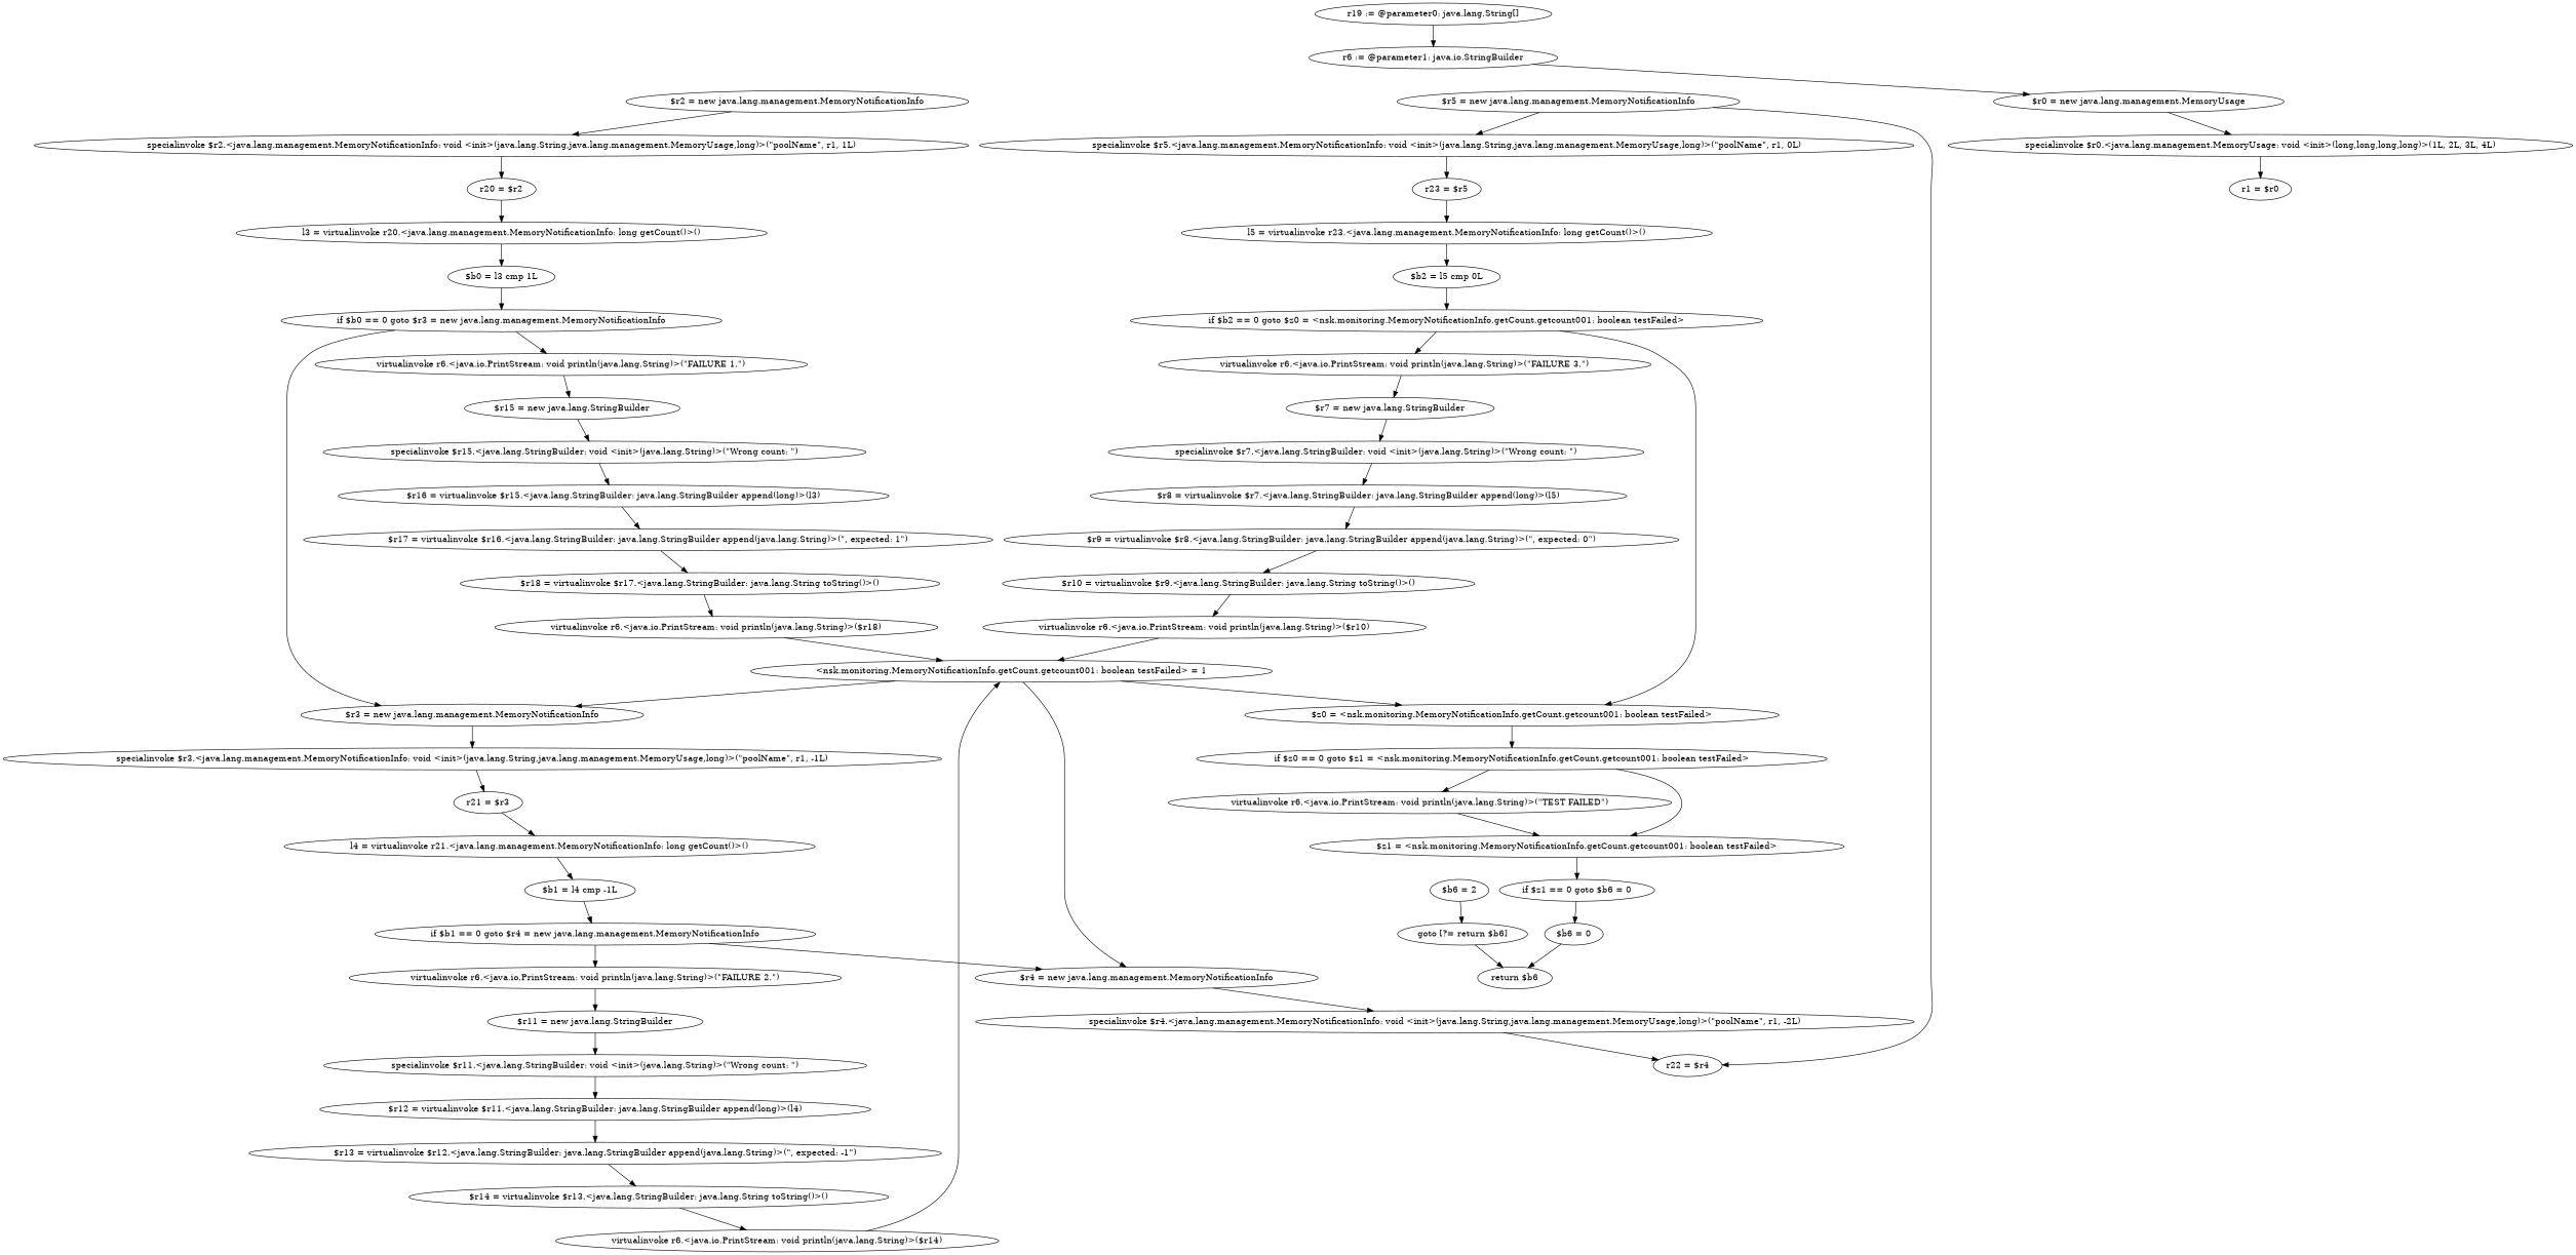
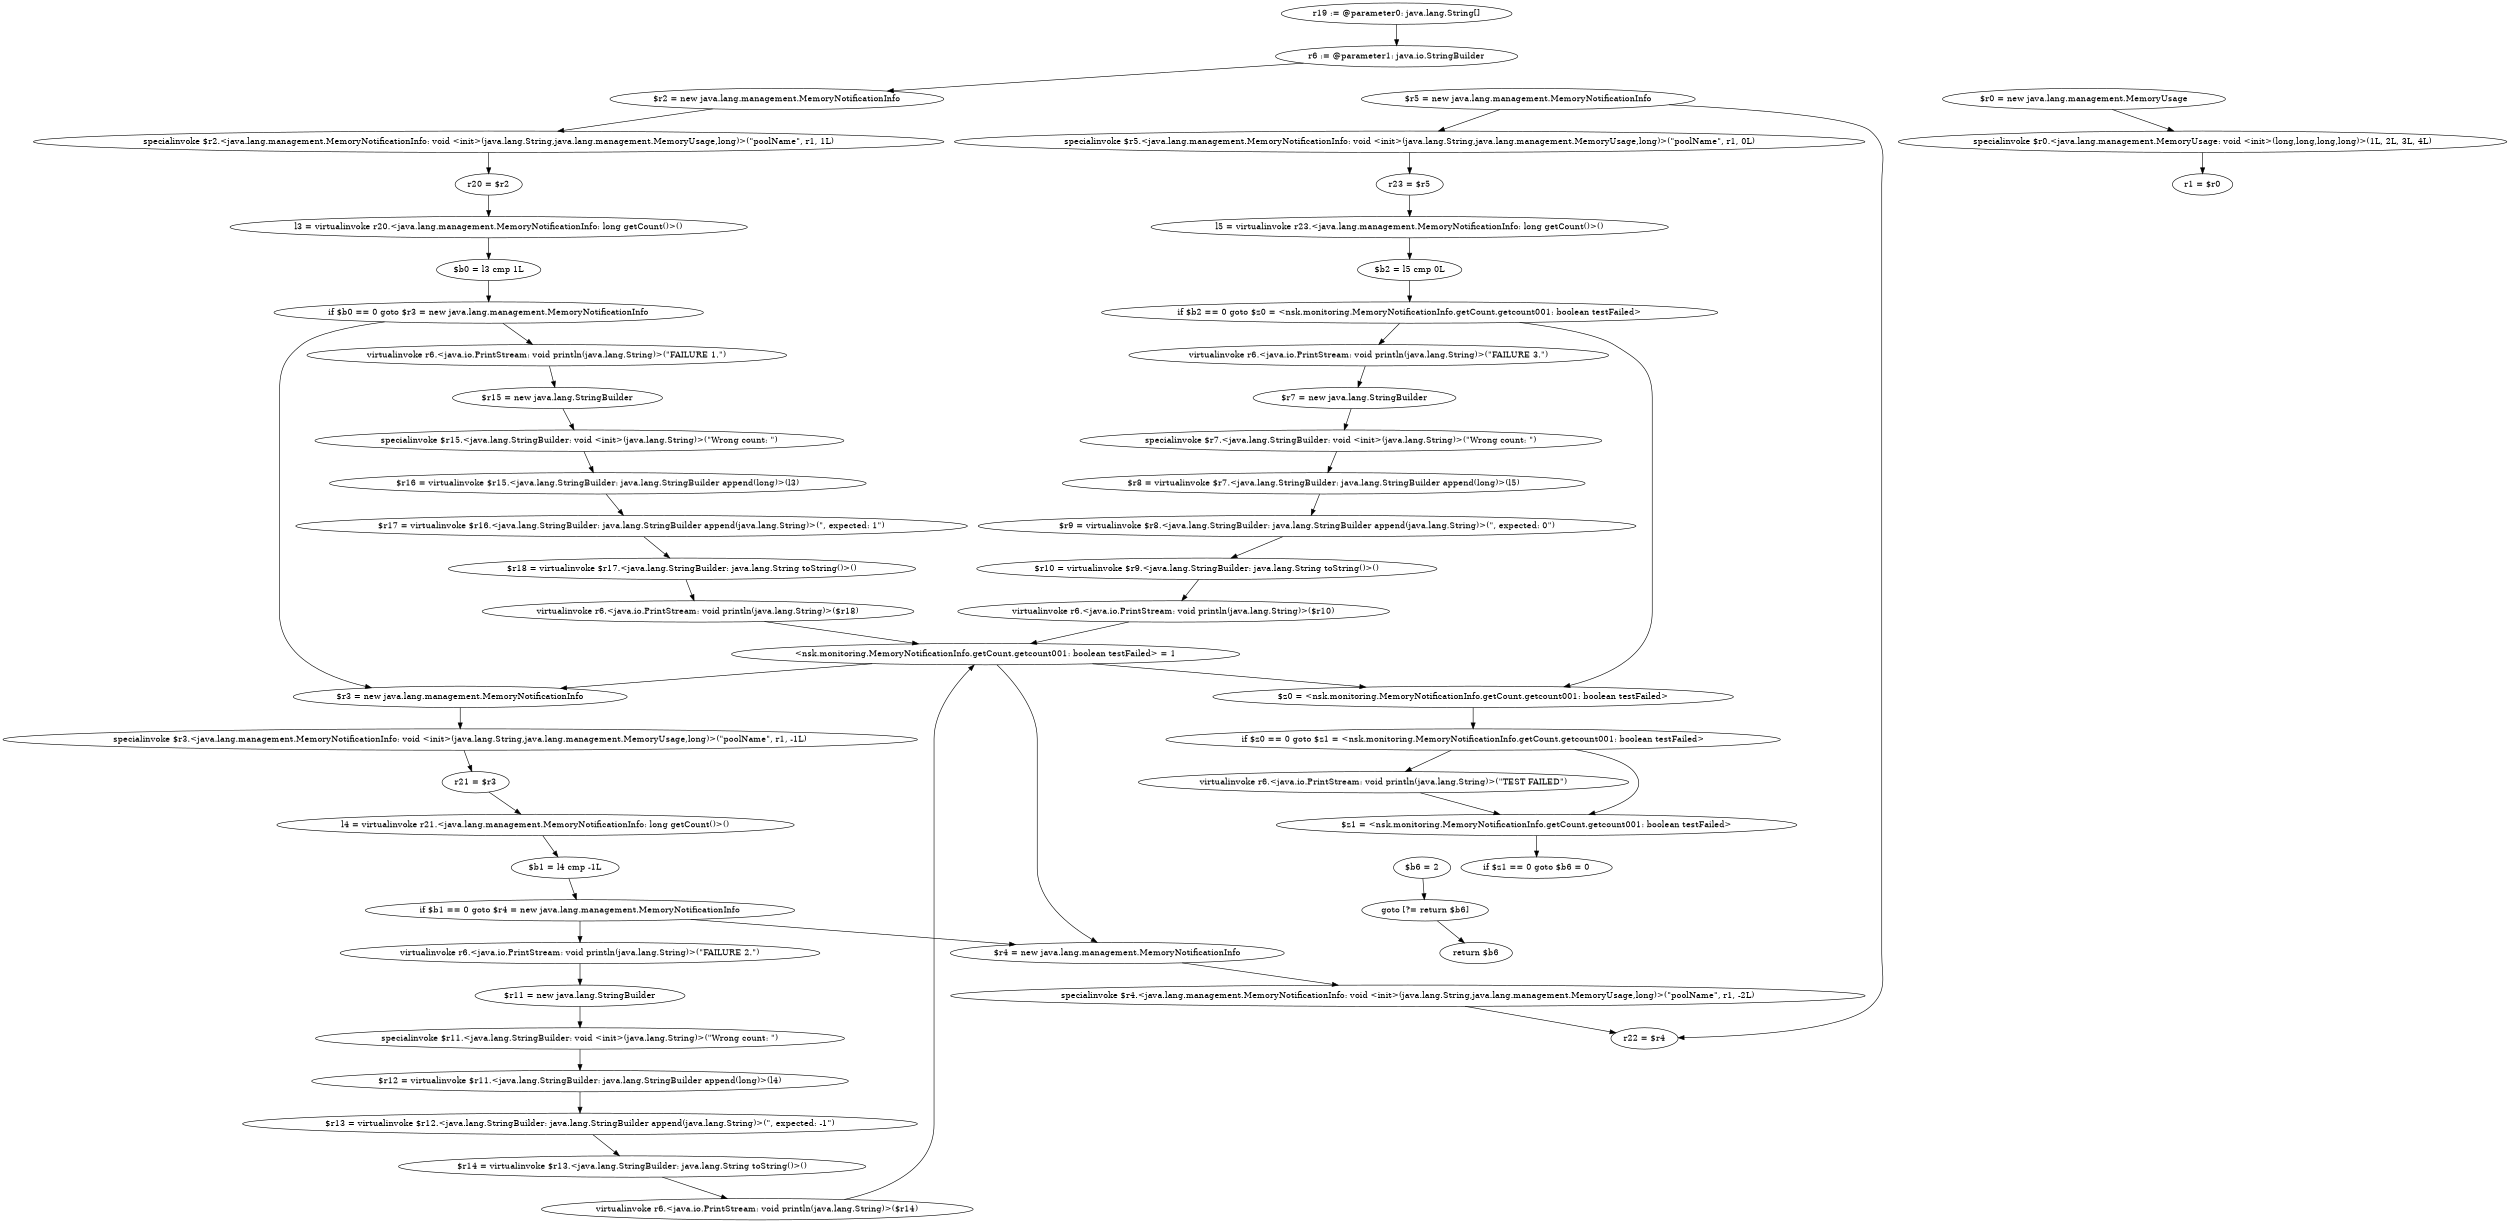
  digraph {
    n1 [label="r6 := @parameter1: java.io.StringBuilder"]
    "r19 := @parameter0: java.lang.String[]"
    "$r0 = new java.lang.management.MemoryUsage"
    "specialinvoke $r0.<java.lang.management.MemoryUsage: void <init>(long,long,long,long)>(1L, 2L, 3L, 4L)"
    "r1 = $r0"
    "$r2 = new java.lang.management.MemoryNotificationInfo"
    "specialinvoke $r2.<java.lang.management.MemoryNotificationInfo: void <init>(java.lang.String,java.lang.management.MemoryUsage,long)>(\"poolName\", r1, 1L)"
    "r20 = $r2"
    "l3 = virtualinvoke r20.<java.lang.management.MemoryNotificationInfo: long getCount()>()"
    "$b0 = l3 cmp 1L"
    "if $b0 == 0 goto $r3 = new java.lang.management.MemoryNotificationInfo"
    "virtualinvoke r6.<java.io.PrintStream: void println(java.lang.String)>(\"FAILURE 1.\")"
    "$r3 = new java.lang.management.MemoryNotificationInfo"
    "$r15 = new java.lang.StringBuilder"
    "specialinvoke $r3.<java.lang.management.MemoryNotificationInfo: void <init>(java.lang.String,java.lang.management.MemoryUsage,long)>(\"poolName\", r1, -1L)"
    "specialinvoke $r15.<java.lang.StringBuilder: void <init>(java.lang.String)>(\"Wrong count: \")"
    "$r16 = virtualinvoke $r15.<java.lang.StringBuilder: java.lang.StringBuilder append(long)>(l3)"
    "$r17 = virtualinvoke $r16.<java.lang.StringBuilder: java.lang.StringBuilder append(java.lang.String)>(\", expected: 1\")"
    "$r18 = virtualinvoke $r17.<java.lang.StringBuilder: java.lang.String toString()>()"
    "virtualinvoke r6.<java.io.PrintStream: void println(java.lang.String)>($r18)"
    "<nsk.monitoring.MemoryNotificationInfo.getCount.getcount001: boolean testFailed> = 1"
    "$r4 = new java.lang.management.MemoryNotificationInfo"
    "$z0 = <nsk.monitoring.MemoryNotificationInfo.getCount.getcount001: boolean testFailed>"
    "specialinvoke $r4.<java.lang.management.MemoryNotificationInfo: void <init>(java.lang.String,java.lang.management.MemoryUsage,long)>(\"poolName\", r1, -2L)"
    "if $z0 == 0 goto $z1 = <nsk.monitoring.MemoryNotificationInfo.getCount.getcount001: boolean testFailed>"
    "r21 = $r3"
    "l4 = virtualinvoke r21.<java.lang.management.MemoryNotificationInfo: long getCount()>()"
    "$b1 = l4 cmp -1L"
    "if $b1 == 0 goto $r4 = new java.lang.management.MemoryNotificationInfo"
    "virtualinvoke r6.<java.io.PrintStream: void println(java.lang.String)>(\"FAILURE 2.\")"
    "$r11 = new java.lang.StringBuilder"
    "specialinvoke $r11.<java.lang.StringBuilder: void <init>(java.lang.String)>(\"Wrong count: \")"
    "$r12 = virtualinvoke $r11.<java.lang.StringBuilder: java.lang.StringBuilder append(long)>(l4)"
    "$r13 = virtualinvoke $r12.<java.lang.StringBuilder: java.lang.StringBuilder append(java.lang.String)>(\", expected: -1\")"
    "$r14 = virtualinvoke $r13.<java.lang.StringBuilder: java.lang.String toString()>()"
    "virtualinvoke r6.<java.io.PrintStream: void println(java.lang.String)>($r14)"
    "r22 = $r4"
    "$r5 = new java.lang.management.MemoryNotificationInfo"
    "specialinvoke $r5.<java.lang.management.MemoryNotificationInfo: void <init>(java.lang.String,java.lang.management.MemoryUsage,long)>(\"poolName\", r1, 0L)"
    "r23 = $r5"
    "l5 = virtualinvoke r23.<java.lang.management.MemoryNotificationInfo: long getCount()>()"
    "$b2 = l5 cmp 0L"
    "if $b2 == 0 goto $z0 = <nsk.monitoring.MemoryNotificationInfo.getCount.getcount001: boolean testFailed>"
    "virtualinvoke r6.<java.io.PrintStream: void println(java.lang.String)>(\"FAILURE 3.\")"
    "$r7 = new java.lang.StringBuilder"
    "specialinvoke $r7.<java.lang.StringBuilder: void <init>(java.lang.String)>(\"Wrong count: \")"
    "$r8 = virtualinvoke $r7.<java.lang.StringBuilder: java.lang.StringBuilder append(long)>(l5)"
    "$r9 = virtualinvoke $r8.<java.lang.StringBuilder: java.lang.StringBuilder append(java.lang.String)>(\", expected: 0\")"
    "$r10 = virtualinvoke $r9.<java.lang.StringBuilder: java.lang.String toString()>()"
    "virtualinvoke r6.<java.io.PrintStream: void println(java.lang.String)>($r10)"
    "virtualinvoke r6.<java.io.PrintStream: void println(java.lang.String)>(\"TEST FAILED\")"
    "$z1 = <nsk.monitoring.MemoryNotificationInfo.getCount.getcount001: boolean testFailed>"
    "if $z1 == 0 goto $b6 = 0"
-   "$b6 = 0"
    "$b6 = 2"
    "goto [?= return $b6]"
    "return $b6"
-   n1 -> "$r0 = new java.lang.management.MemoryUsage"
+   n1 -> "$r2 = new java.lang.management.MemoryNotificationInfo"
    "r19 := @parameter0: java.lang.String[]" -> n1
    "$r0 = new java.lang.management.MemoryUsage" -> "specialinvoke $r0.<java.lang.management.MemoryUsage: void <init>(long,long,long,long)>(1L, 2L, 3L, 4L)"
    "specialinvoke $r0.<java.lang.management.MemoryUsage: void <init>(long,long,long,long)>(1L, 2L, 3L, 4L)" -> "r1 = $r0"
    "$r2 = new java.lang.management.MemoryNotificationInfo" -> "specialinvoke $r2.<java.lang.management.MemoryNotificationInfo: void <init>(java.lang.String,java.lang.management.MemoryUsage,long)>(\"poolName\", r1, 1L)"
    "specialinvoke $r2.<java.lang.management.MemoryNotificationInfo: void <init>(java.lang.String,java.lang.management.MemoryUsage,long)>(\"poolName\", r1, 1L)" -> "r20 = $r2"
    "r20 = $r2" -> "l3 = virtualinvoke r20.<java.lang.management.MemoryNotificationInfo: long getCount()>()"
    "l3 = virtualinvoke r20.<java.lang.management.MemoryNotificationInfo: long getCount()>()" -> "$b0 = l3 cmp 1L"
    "$b0 = l3 cmp 1L" -> "if $b0 == 0 goto $r3 = new java.lang.management.MemoryNotificationInfo"
    "if $b0 == 0 goto $r3 = new java.lang.management.MemoryNotificationInfo" -> "virtualinvoke r6.<java.io.PrintStream: void println(java.lang.String)>(\"FAILURE 1.\")"
    "if $b0 == 0 goto $r3 = new java.lang.management.MemoryNotificationInfo" -> "$r3 = new java.lang.management.MemoryNotificationInfo"
    "virtualinvoke r6.<java.io.PrintStream: void println(java.lang.String)>(\"FAILURE 1.\")" -> "$r15 = new java.lang.StringBuilder"
    "$r3 = new java.lang.management.MemoryNotificationInfo" -> "specialinvoke $r3.<java.lang.management.MemoryNotificationInfo: void <init>(java.lang.String,java.lang.management.MemoryUsage,long)>(\"poolName\", r1, -1L)"
    "$r15 = new java.lang.StringBuilder" -> "specialinvoke $r15.<java.lang.StringBuilder: void <init>(java.lang.String)>(\"Wrong count: \")"
    "specialinvoke $r3.<java.lang.management.MemoryNotificationInfo: void <init>(java.lang.String,java.lang.management.MemoryUsage,long)>(\"poolName\", r1, -1L)" -> "r21 = $r3"
    "specialinvoke $r15.<java.lang.StringBuilder: void <init>(java.lang.String)>(\"Wrong count: \")" -> "$r16 = virtualinvoke $r15.<java.lang.StringBuilder: java.lang.StringBuilder append(long)>(l3)"
    "$r16 = virtualinvoke $r15.<java.lang.StringBuilder: java.lang.StringBuilder append(long)>(l3)" -> "$r17 = virtualinvoke $r16.<java.lang.StringBuilder: java.lang.StringBuilder append(java.lang.String)>(\", expected: 1\")"
    "$r17 = virtualinvoke $r16.<java.lang.StringBuilder: java.lang.StringBuilder append(java.lang.String)>(\", expected: 1\")" -> "$r18 = virtualinvoke $r17.<java.lang.StringBuilder: java.lang.String toString()>()"
    "$r18 = virtualinvoke $r17.<java.lang.StringBuilder: java.lang.String toString()>()" -> "virtualinvoke r6.<java.io.PrintStream: void println(java.lang.String)>($r18)"
    "virtualinvoke r6.<java.io.PrintStream: void println(java.lang.String)>($r18)" -> "<nsk.monitoring.MemoryNotificationInfo.getCount.getcount001: boolean testFailed> = 1"
    "<nsk.monitoring.MemoryNotificationInfo.getCount.getcount001: boolean testFailed> = 1" -> "$r3 = new java.lang.management.MemoryNotificationInfo"
    "<nsk.monitoring.MemoryNotificationInfo.getCount.getcount001: boolean testFailed> = 1" -> "$r4 = new java.lang.management.MemoryNotificationInfo"
    "<nsk.monitoring.MemoryNotificationInfo.getCount.getcount001: boolean testFailed> = 1" -> "$z0 = <nsk.monitoring.MemoryNotificationInfo.getCount.getcount001: boolean testFailed>"
    "$r4 = new java.lang.management.MemoryNotificationInfo" -> "specialinvoke $r4.<java.lang.management.MemoryNotificationInfo: void <init>(java.lang.String,java.lang.management.MemoryUsage,long)>(\"poolName\", r1, -2L)"
    "$z0 = <nsk.monitoring.MemoryNotificationInfo.getCount.getcount001: boolean testFailed>" -> "if $z0 == 0 goto $z1 = <nsk.monitoring.MemoryNotificationInfo.getCount.getcount001: boolean testFailed>"
    "specialinvoke $r4.<java.lang.management.MemoryNotificationInfo: void <init>(java.lang.String,java.lang.management.MemoryUsage,long)>(\"poolName\", r1, -2L)" -> "r22 = $r4"
    "if $z0 == 0 goto $z1 = <nsk.monitoring.MemoryNotificationInfo.getCount.getcount001: boolean testFailed>" -> "virtualinvoke r6.<java.io.PrintStream: void println(java.lang.String)>(\"TEST FAILED\")"
    "if $z0 == 0 goto $z1 = <nsk.monitoring.MemoryNotificationInfo.getCount.getcount001: boolean testFailed>" -> "$z1 = <nsk.monitoring.MemoryNotificationInfo.getCount.getcount001: boolean testFailed>"
    "r21 = $r3" -> "l4 = virtualinvoke r21.<java.lang.management.MemoryNotificationInfo: long getCount()>()"
    "l4 = virtualinvoke r21.<java.lang.management.MemoryNotificationInfo: long getCount()>()" -> "$b1 = l4 cmp -1L"
    "$b1 = l4 cmp -1L" -> "if $b1 == 0 goto $r4 = new java.lang.management.MemoryNotificationInfo"
    "if $b1 == 0 goto $r4 = new java.lang.management.MemoryNotificationInfo" -> "$r4 = new java.lang.management.MemoryNotificationInfo"
    "if $b1 == 0 goto $r4 = new java.lang.management.MemoryNotificationInfo" -> "virtualinvoke r6.<java.io.PrintStream: void println(java.lang.String)>(\"FAILURE 2.\")"
    "virtualinvoke r6.<java.io.PrintStream: void println(java.lang.String)>(\"FAILURE 2.\")" -> "$r11 = new java.lang.StringBuilder"
    "$r11 = new java.lang.StringBuilder" -> "specialinvoke $r11.<java.lang.StringBuilder: void <init>(java.lang.String)>(\"Wrong count: \")"
    "specialinvoke $r11.<java.lang.StringBuilder: void <init>(java.lang.String)>(\"Wrong count: \")" -> "$r12 = virtualinvoke $r11.<java.lang.StringBuilder: java.lang.StringBuilder append(long)>(l4)"
    "$r12 = virtualinvoke $r11.<java.lang.StringBuilder: java.lang.StringBuilder append(long)>(l4)" -> "$r13 = virtualinvoke $r12.<java.lang.StringBuilder: java.lang.StringBuilder append(java.lang.String)>(\", expected: -1\")"
    "$r13 = virtualinvoke $r12.<java.lang.StringBuilder: java.lang.StringBuilder append(java.lang.String)>(\", expected: -1\")" -> "$r14 = virtualinvoke $r13.<java.lang.StringBuilder: java.lang.String toString()>()"
    "$r14 = virtualinvoke $r13.<java.lang.StringBuilder: java.lang.String toString()>()" -> "virtualinvoke r6.<java.io.PrintStream: void println(java.lang.String)>($r14)"
    "virtualinvoke r6.<java.io.PrintStream: void println(java.lang.String)>($r14)" -> "<nsk.monitoring.MemoryNotificationInfo.getCount.getcount001: boolean testFailed> = 1"
    "$r5 = new java.lang.management.MemoryNotificationInfo" -> "r22 = $r4"
    "$r5 = new java.lang.management.MemoryNotificationInfo" -> "specialinvoke $r5.<java.lang.management.MemoryNotificationInfo: void <init>(java.lang.String,java.lang.management.MemoryUsage,long)>(\"poolName\", r1, 0L)"
    "specialinvoke $r5.<java.lang.management.MemoryNotificationInfo: void <init>(java.lang.String,java.lang.management.MemoryUsage,long)>(\"poolName\", r1, 0L)" -> "r23 = $r5"
    "r23 = $r5" -> "l5 = virtualinvoke r23.<java.lang.management.MemoryNotificationInfo: long getCount()>()"
    "l5 = virtualinvoke r23.<java.lang.management.MemoryNotificationInfo: long getCount()>()" -> "$b2 = l5 cmp 0L"
    "$b2 = l5 cmp 0L" -> "if $b2 == 0 goto $z0 = <nsk.monitoring.MemoryNotificationInfo.getCount.getcount001: boolean testFailed>"
    "if $b2 == 0 goto $z0 = <nsk.monitoring.MemoryNotificationInfo.getCount.getcount001: boolean testFailed>" -> "$z0 = <nsk.monitoring.MemoryNotificationInfo.getCount.getcount001: boolean testFailed>"
    "if $b2 == 0 goto $z0 = <nsk.monitoring.MemoryNotificationInfo.getCount.getcount001: boolean testFailed>" -> "virtualinvoke r6.<java.io.PrintStream: void println(java.lang.String)>(\"FAILURE 3.\")"
    "virtualinvoke r6.<java.io.PrintStream: void println(java.lang.String)>(\"FAILURE 3.\")" -> "$r7 = new java.lang.StringBuilder"
    "$r7 = new java.lang.StringBuilder" -> "specialinvoke $r7.<java.lang.StringBuilder: void <init>(java.lang.String)>(\"Wrong count: \")"
    "specialinvoke $r7.<java.lang.StringBuilder: void <init>(java.lang.String)>(\"Wrong count: \")" -> "$r8 = virtualinvoke $r7.<java.lang.StringBuilder: java.lang.StringBuilder append(long)>(l5)"
    "$r8 = virtualinvoke $r7.<java.lang.StringBuilder: java.lang.StringBuilder append(long)>(l5)" -> "$r9 = virtualinvoke $r8.<java.lang.StringBuilder: java.lang.StringBuilder append(java.lang.String)>(\", expected: 0\")"
    "$r9 = virtualinvoke $r8.<java.lang.StringBuilder: java.lang.StringBuilder append(java.lang.String)>(\", expected: 0\")" -> "$r10 = virtualinvoke $r9.<java.lang.StringBuilder: java.lang.String toString()>()"
    "$r10 = virtualinvoke $r9.<java.lang.StringBuilder: java.lang.String toString()>()" -> "virtualinvoke r6.<java.io.PrintStream: void println(java.lang.String)>($r10)"
    "virtualinvoke r6.<java.io.PrintStream: void println(java.lang.String)>($r10)" -> "<nsk.monitoring.MemoryNotificationInfo.getCount.getcount001: boolean testFailed> = 1"
    "virtualinvoke r6.<java.io.PrintStream: void println(java.lang.String)>(\"TEST FAILED\")" -> "$z1 = <nsk.monitoring.MemoryNotificationInfo.getCount.getcount001: boolean testFailed>"
    "$z1 = <nsk.monitoring.MemoryNotificationInfo.getCount.getcount001: boolean testFailed>" -> "if $z1 == 0 goto $b6 = 0"
-   "if $z1 == 0 goto $b6 = 0" -> "$b6 = 0"
-   "$b6 = 0" -> "return $b6"
    "$b6 = 2" -> "goto [?= return $b6]"
    "goto [?= return $b6]" -> "return $b6"
  }
